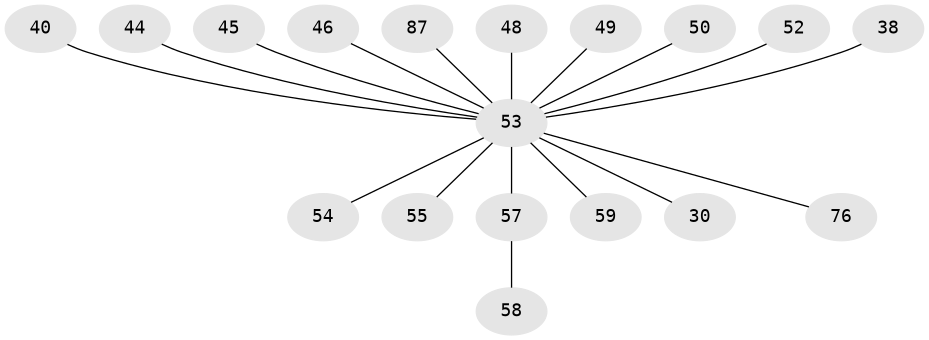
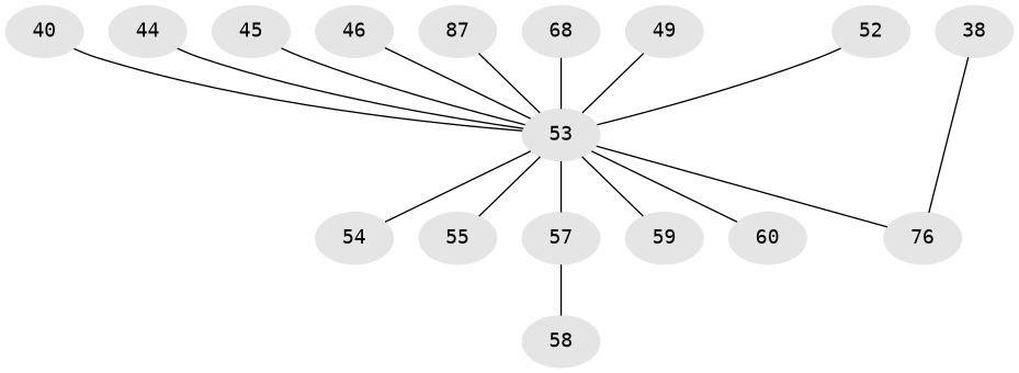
  graph {
    fontname="DejaVu Sans Mono"
    node [color=gray90 fontname="DejaVu Sans Mono" style=filled]
    edge [fontname="DejaVu Sans Mono"]
    53 [super="+51+35+37"]
    54
    55
    n4 [label=76 super="+17"]
    57
    59
-   60 [label=30]
+   60
    38
    40
    44
    45
    46
    n13 [label=87]
-   48
+   48 [label=68]
    49
-   50
    52
    58
    53 -- 54
    53 -- 55
    53 -- n4
    53 -- 57
    53 -- 59
    53 -- 60
    57 -- 58
-   38 -- 53
+   38 -- n4
    40 -- 53
    44 -- 53
    45 -- 53
    46 -- 53
    n13 -- 53
    48 -- 53
    49 -- 53
-   50 -- 53
    52 -- 53
  }
